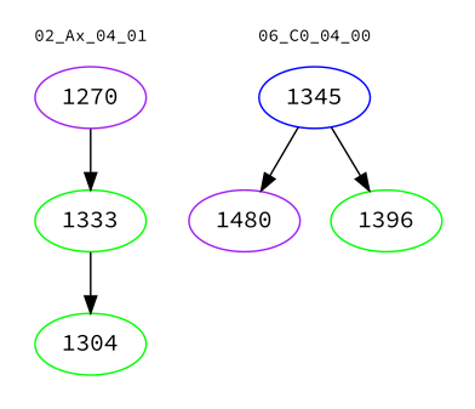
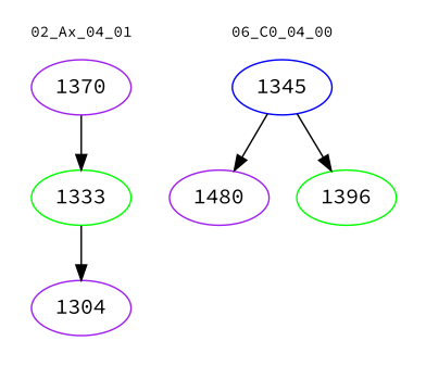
  digraph {
    fontname="Source Code Pro"
    node [color=purple fontname="Source Code Pro"]
    edge [color=black fontname="Source Code Pro"]
-   n1 [label=1270]
+   n1 [label=1370]
    n2 [color=green label=1333]
-   n3 [color=green label=1304]
+   n3 [label=1304]
    n4 [color=blue label=1345]
    n5 [label=1480]
    n6 [color=green label=1396]
    subgraph cluster_1 {
      color=white
      fontsize=10
      label="02_Ax_04_01"
      n1
      n2
      n3
    }
    subgraph cluster_2 {
      color=white
      fontsize=10
      label="06_C0_04_00"
      n4
      n5
      n6
    }
    n1 -> n2
    n2 -> n3
    n4 -> n5
    n4 -> n6
  }
